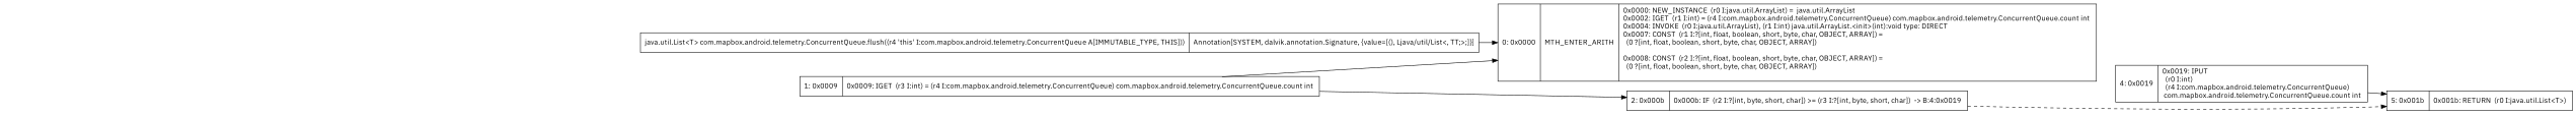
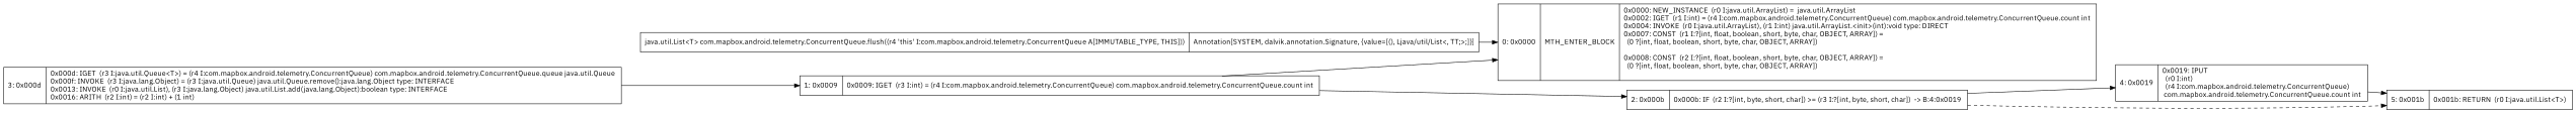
  digraph {
    fontname="IBM Plex Sans"
    rankdir=LR
    node [fontname="IBM Plex Sans" shape=record]
    edge [fontname="IBM Plex Sans"]
-   n1 [label="{0\:\ 0x0000|MTH_ENTER_ARITH\l|0x0000: NEW_INSTANCE  (r0 I:java.util.ArrayList) =  java.util.ArrayList \l0x0002: IGET  (r1 I:int) = (r4 I:com.mapbox.android.telemetry.ConcurrentQueue) com.mapbox.android.telemetry.ConcurrentQueue.count int \l0x0004: INVOKE  (r0 I:java.util.ArrayList), (r1 I:int) java.util.ArrayList.\<init\>(int):void type: DIRECT \l0x0007: CONST  (r1 I:?[int, float, boolean, short, byte, char, OBJECT, ARRAY]) = \l  (0 ?[int, float, boolean, short, byte, char, OBJECT, ARRAY])\l \l0x0008: CONST  (r2 I:?[int, float, boolean, short, byte, char, OBJECT, ARRAY]) = \l  (0 ?[int, float, boolean, short, byte, char, OBJECT, ARRAY])\l \l}"]
+   n1 [label="{0\:\ 0x0000|MTH_ENTER_BLOCK\l|0x0000: NEW_INSTANCE  (r0 I:java.util.ArrayList) =  java.util.ArrayList \l0x0002: IGET  (r1 I:int) = (r4 I:com.mapbox.android.telemetry.ConcurrentQueue) com.mapbox.android.telemetry.ConcurrentQueue.count int \l0x0004: INVOKE  (r0 I:java.util.ArrayList), (r1 I:int) java.util.ArrayList.\<init\>(int):void type: DIRECT \l0x0007: CONST  (r1 I:?[int, float, boolean, short, byte, char, OBJECT, ARRAY]) = \l  (0 ?[int, float, boolean, short, byte, char, OBJECT, ARRAY])\l \l0x0008: CONST  (r2 I:?[int, float, boolean, short, byte, char, OBJECT, ARRAY]) = \l  (0 ?[int, float, boolean, short, byte, char, OBJECT, ARRAY])\l \l}"]
    n2 [label="{1\:\ 0x0009|0x0009: IGET  (r3 I:int) = (r4 I:com.mapbox.android.telemetry.ConcurrentQueue) com.mapbox.android.telemetry.ConcurrentQueue.count int \l}"]
    n3 [label="{2\:\ 0x000b|0x000b: IF  (r2 I:?[int, byte, short, char]) \>= (r3 I:?[int, byte, short, char])  \-\> B:4:0x0019 \l}"]
    n4 [label="{4\:\ 0x0019|0x0019: IPUT  \l  (r0 I:int)\l  (r4 I:com.mapbox.android.telemetry.ConcurrentQueue)\l com.mapbox.android.telemetry.ConcurrentQueue.count int \l}"]
    n5 [label="{5\:\ 0x001b|0x001b: RETURN  (r0 I:java.util.List\<T\>) \l}"]
+   n6 [label="{3\:\ 0x000d|0x000d: IGET  (r3 I:java.util.Queue\<T\>) = (r4 I:com.mapbox.android.telemetry.ConcurrentQueue) com.mapbox.android.telemetry.ConcurrentQueue.queue java.util.Queue \l0x000f: INVOKE  (r3 I:java.lang.Object) = (r3 I:java.util.Queue) java.util.Queue.remove():java.lang.Object type: INTERFACE \l0x0013: INVOKE  (r0 I:java.util.List), (r3 I:java.lang.Object) java.util.List.add(java.lang.Object):boolean type: INTERFACE \l0x0016: ARITH  (r2 I:int) = (r2 I:int) + (1 int) \l}"]
    n7 [label="{java.util.List\<T\> com.mapbox.android.telemetry.ConcurrentQueue.flush((r4 'this' I:com.mapbox.android.telemetry.ConcurrentQueue A[IMMUTABLE_TYPE, THIS]))  | Annotation[SYSTEM, dalvik.annotation.Signature, \{value=[(), Ljava\/util\/List\<, TT;\>;]\}]\l}"]
    n2 -> n1
    n2 -> n3
+   n3 -> n4
    n3 -> n5 [style=dashed]
    n4 -> n5
+   n6 -> n2
    n7 -> n1
  }
